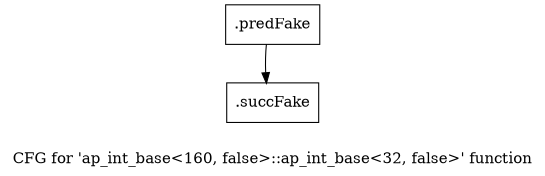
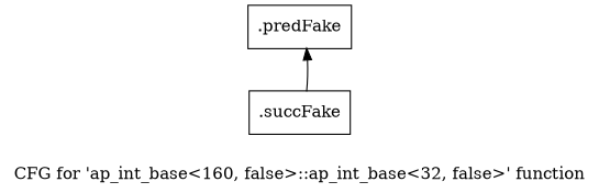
  digraph {
    label="CFG for 'ap_int_base\<160, false\>::ap_int_base\<32, false\>' function"
    node [shape=record]
    n1 [label="{.predFake}"]
    n2 [filename="/mnt/xilinx/Vitis_HLS/2021.2/include/ap_int_base.h" label="{.succFake}" linenumber=233]
-   n1 -> n2 [execusionnum=5 filename="/mnt/xilinx/Vitis_HLS/2021.2/include/ap_int_base.h"]
+   n2 -> n1 [execusionnum=5 filename="/mnt/xilinx/Vitis_HLS/2021.2/include/ap_int_base.h"]
  }
